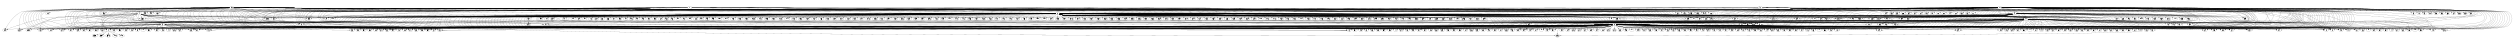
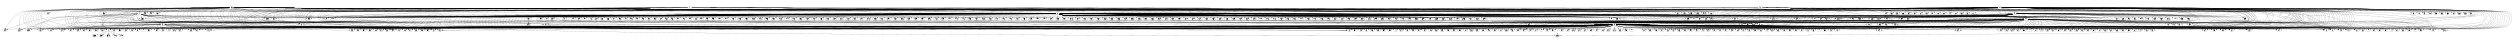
  digraph {
    30
    1412
    3352
    5254
    5543
    7478
    3
    28
    39
    54
    108
    152
    178
    182
    214
    271
    286
    300
    348
    349
    371
    567
    581
    584
    586
    590
    604
    611
    8283
    25
    6
    8
    19
    23
    29
    33
    35
    50
    55
    75
    80
    86
    94
    127
    154
    192
    224
    226
    246
    252
    255
    257
    261
    273
    280
    282
    299
    302
    306
    308
    310
    322
    325
    339
    356
    358
    363
    370
    373
    377
    379
    407
    415
    422
    428
    439
    488
    514
    545
    549
    560
    592
    600
    645
    650
    659
    664
    667
    673
    675
    696
    706
    723
    739
    756
    857
    864
    893
    959
    994
    1131
    3755
    8282
    8284
    10
    38
    56
    130
    140
    147
    151
    232
    243
    61
    89
    93
    153
    163
    167
    168
    175
    34
    132
    135
    171
    183
    216
    219
    227
    228
    236
    250
    258
    259
    274
    285
    290
    298
    301
    304
    317
    319
    359
    362
    378
    390
    391
    392
    394
    396
    402
    405
    406
    421
    427
    431
    432
    433
    435
    440
    447
    538
    564
    566
    579
    589
    609
    613
    616
    617
    619
    643
    656
    665
    668
    694
    700
    704
    717
    730
    733
    741
    761
    765
    779
    789
    791
    798
    802
    813
    820
    826
    863
    871
    881
    885
    895
    897
    904
    906
    907
    913
    922
    932
    936
    955
    960
    963
    966
    971
    972
    978
    979
    983
    991
    993
    995
    1007
    1014
    1022
    1026
    1032
    1035
    1043
    1055
    1062
    1125
    1144
    1152
    1156
    1160
    1167
    1168
    1218
    1220
    1221
    1222
    1234
    1241
    1248
    1253
    1261
    1297
    1321
    1326
    1389
    1390
    1394
    1396
    1428
    1439
    1441
    1442
    1446
    1453
    1464
    1465
    1468
    1471
    1472
    1476
    1478
    1484
    1485
    1487
    1489
    1490
    1497
    1501
    1506
    1507
    1513
    1514
    1518
    1524
    1525
    1531
    1532
    1533
    1538
    1549
    1555
    1556
    1557
    1563
    1569
    1573
    1587
    1597
    1610
    1619
    1641
    1648
    1652
    1654
    1657
    1662
    1669
    1679
    1689
    1692
    1701
    1716
    1718
    1752
    1758
    1768
    1774
    1783
    1787
    1788
    1798
    1861
    1864
    1982
    2409
    2651
    2843
    2909
    3892
    4037
    4134
    4792
    4942
    5323
    5697
    6227
    6330
    6624
    6765
    6790
    6965
    7161
    7632
    8290
    341
    606
    524
    36
    49
    144
    150
    389
    506
    587
    607
    622
    624
    627
    628
    631
    636
    637
    657
    658
    674
    677
    681
    687
    715
    719
    725
    749
    760
    778
    806
    810
    817
    822
    844
    866
    868
    875
    878
    882
    938
    977
-   1092
    105
    743
    746
    748
    750
    691
    4
    5
    7
    32
    1190
    1193
    1425
    1919
    8287
    9
    517
    559
    626
    918
    982
    1049
    1103
    1384
    1580
    1618
    1717
    1855
    1966
    11
    15
    72
    95
    204
    230
    313
    332
    334
    338
    350
    372
    429
    465
    575
    608
    644
    647
    684
    705
    707
    710
    722
    744
    762
    763
    764
    771
    30 -> 1412
    30 -> 3352
    30 -> 5254
    30 -> 5543
    30 -> 7478
    3 -> 30
    3 -> 28
    3 -> 39
    3 -> 54
    3 -> 108
    3 -> 152
    3 -> 178
    3 -> 182
    3 -> 214
    3 -> 271
    3 -> 286
    3 -> 300
    3 -> 348
    3 -> 349
    3 -> 371
    3 -> 567
    3 -> 581
    3 -> 584
    3 -> 586
    3 -> 590
    3 -> 604
    3 -> 611
    3 -> 8283
    25 -> 30
    25 -> 3
    25 -> 28
    25 -> 54
    25 -> 152
    25 -> 182
    25 -> 214
    25 -> 271
    25 -> 286
    25 -> 300
    25 -> 348
    25 -> 349
    25 -> 371
    25 -> 590
    25 -> 604
    25 -> 611
    25 -> 6
    25 -> 8
    25 -> 19
    25 -> 23
    25 -> 29
    25 -> 33
    25 -> 35
    25 -> 50
    25 -> 55
    25 -> 75
    25 -> 80
    25 -> 86
    25 -> 94
    25 -> 127
    25 -> 154
    25 -> 192
    25 -> 224
    25 -> 226
    25 -> 246
    25 -> 252
    25 -> 255
    25 -> 257
    25 -> 261
    25 -> 273
    25 -> 280
    25 -> 282
    25 -> 299
    25 -> 302
    25 -> 306
    25 -> 308
    25 -> 310
    25 -> 322
    25 -> 325
    25 -> 339
    25 -> 356
    25 -> 358
    25 -> 363
    25 -> 370
    25 -> 373
    25 -> 377
    25 -> 379
    25 -> 407
    25 -> 415
    25 -> 422
    25 -> 428
    25 -> 439
    25 -> 488
    25 -> 514
    25 -> 545
    25 -> 549
    25 -> 560
    25 -> 592
    25 -> 600
    25 -> 645
    25 -> 650
    25 -> 659
    25 -> 664
    25 -> 667
    25 -> 673
    25 -> 675
    25 -> 696
    25 -> 706
    25 -> 723
    25 -> 739
    25 -> 756
    25 -> 857
    25 -> 864
    25 -> 893
    25 -> 959
    25 -> 994
    25 -> 1131
    25 -> 3755
    25 -> 8282
    25 -> 8284
    6 -> 30
    6 -> 3
    6 -> 28
    6 -> 39
    6 -> 54
    6 -> 178
    6 -> 182
    6 -> 271
    6 -> 286
    6 -> 300
    6 -> 348
    6 -> 349
    6 -> 371
    6 -> 567
    6 -> 581
    6 -> 584
    6 -> 586
    6 -> 590
    6 -> 604
    6 -> 611
    6 -> 19
    6 -> 23
    6 -> 29
    6 -> 33
    6 -> 35
    6 -> 50
    6 -> 55
    6 -> 80
    6 -> 86
    6 -> 94
    6 -> 127
    6 -> 154
    6 -> 226
    6 -> 252
    6 -> 257
    6 -> 261
    6 -> 273
    6 -> 280
    6 -> 299
    6 -> 306
    6 -> 322
    6 -> 325
    6 -> 339
    6 -> 356
    6 -> 358
    6 -> 363
    6 -> 370
    6 -> 373
    6 -> 377
    6 -> 379
    6 -> 407
    6 -> 415
    6 -> 422
    6 -> 428
    6 -> 439
    6 -> 545
    6 -> 549
    6 -> 560
    6 -> 592
    6 -> 600
    6 -> 659
    6 -> 673
    6 -> 723
    6 -> 739
    6 -> 857
    6 -> 893
    6 -> 3755
    6 -> 8282
    6 -> 10
    6 -> 38
    6 -> 56
    6 -> 130
    6 -> 140
    6 -> 147
    6 -> 151
    6 -> 232
    6 -> 243
    6 -> 61
    6 -> 89
    6 -> 93
    6 -> 153
    6 -> 163
    6 -> 167
    6 -> 168
    6 -> 175
    6 -> 34
    6 -> 132
    6 -> 135
    6 -> 171
    6 -> 183
    6 -> 216
    6 -> 219
    6 -> 227
    6 -> 228
    6 -> 236
    6 -> 250
    6 -> 258
    6 -> 259
    6 -> 274
    6 -> 285
    6 -> 290
    6 -> 298
    6 -> 301
    6 -> 304
    6 -> 317
    6 -> 319
    6 -> 359
    6 -> 362
    6 -> 378
    6 -> 390
    6 -> 391
    6 -> 392
    6 -> 394
    6 -> 396
    6 -> 402
    6 -> 405
    6 -> 406
    6 -> 421
    6 -> 427
    6 -> 431
    6 -> 432
    6 -> 433
    6 -> 435
    6 -> 440
    6 -> 447
    6 -> 538
    6 -> 564
    6 -> 566
    6 -> 579
    6 -> 589
    6 -> 609
    6 -> 613
    6 -> 616
    6 -> 617
    6 -> 619
    6 -> 643
    6 -> 656
    6 -> 665
    6 -> 668
    6 -> 694
    6 -> 700
    6 -> 704
    6 -> 717
    6 -> 730
    6 -> 733
    6 -> 741
    6 -> 761
    6 -> 765
    6 -> 779
    6 -> 789
    6 -> 791
    6 -> 798
    6 -> 802
    6 -> 813
    6 -> 820
    6 -> 826
    6 -> 863
    6 -> 871
    6 -> 881
    6 -> 885
    6 -> 895
    6 -> 897
    6 -> 904
    6 -> 906
    6 -> 907
    6 -> 913
    6 -> 922
    6 -> 932
    6 -> 936
    6 -> 955
    6 -> 960
    6 -> 963
    6 -> 966
    6 -> 971
    6 -> 972
    6 -> 978
    6 -> 979
    6 -> 983
    6 -> 991
    6 -> 993
    6 -> 995
    6 -> 1007
    6 -> 1014
    6 -> 1022
    6 -> 1026
    6 -> 1032
    6 -> 1035
    6 -> 1043
    6 -> 1055
    6 -> 1062
    6 -> 1125
    6 -> 1144
    6 -> 1152
    6 -> 1156
    6 -> 1160
    6 -> 1167
    6 -> 1168
    6 -> 1218
    6 -> 1220
    6 -> 1221
    6 -> 1222
    6 -> 1234
    6 -> 1241
    6 -> 1248
    6 -> 1253
    6 -> 1261
    6 -> 1297
    6 -> 1321
    6 -> 1326
    6 -> 1389
    6 -> 1390
    6 -> 1394
    6 -> 1396
    6 -> 1428
    6 -> 1439
    6 -> 1441
    6 -> 1442
    6 -> 1446
    6 -> 1453
    6 -> 1464
    6 -> 1465
    6 -> 1468
    6 -> 1471
    6 -> 1472
    6 -> 1476
    6 -> 1478
    6 -> 1484
    6 -> 1485
    6 -> 1487
    6 -> 1489
    6 -> 1490
    6 -> 1497
    6 -> 1501
    6 -> 1506
    6 -> 1507
    6 -> 1513
    6 -> 1514
    6 -> 1518
    6 -> 1524
    6 -> 1525
    6 -> 1531
    6 -> 1532
    6 -> 1533
    6 -> 1538
    6 -> 1549
    6 -> 1555
    6 -> 1556
    6 -> 1557
    6 -> 1563
    6 -> 1569
    6 -> 1573
    6 -> 1587
    6 -> 1597
    6 -> 1610
    6 -> 1619
    6 -> 1641
    6 -> 1648
    6 -> 1652
    6 -> 1654
    6 -> 1657
    6 -> 1662
    6 -> 1669
    6 -> 1679
    6 -> 1689
    6 -> 1692
    6 -> 1701
    6 -> 1716
    6 -> 1718
    6 -> 1752
    6 -> 1758
    6 -> 1768
    6 -> 1774
    6 -> 1783
    6 -> 1787
    6 -> 1788
    6 -> 1798
    6 -> 1861
    6 -> 1864
    6 -> 1982
    6 -> 2409
    6 -> 2651
    6 -> 2843
    6 -> 2909
    6 -> 3892
    6 -> 4037
    6 -> 4134
    6 -> 4792
    6 -> 4942
    6 -> 5323
    6 -> 5697
    6 -> 6227
    6 -> 6330
    6 -> 6624
    6 -> 6765
    6 -> 6790
    6 -> 6965
    6 -> 7161
    6 -> 7632
    6 -> 8290
    8 -> 30
    8 -> 28
    8 -> 39
    8 -> 54
    8 -> 152
    8 -> 178
    8 -> 182
    8 -> 214
    8 -> 271
    8 -> 286
    8 -> 300
    8 -> 348
    8 -> 349
    8 -> 371
    8 -> 567
    8 -> 581
    8 -> 584
    8 -> 586
    8 -> 590
    8 -> 604
    8 -> 611
    8 -> 6
    8 -> 19
    8 -> 23
    8 -> 33
    8 -> 50
    8 -> 55
    8 -> 75
    8 -> 80
    8 -> 86
    8 -> 127
    8 -> 154
    8 -> 192
    8 -> 224
    8 -> 226
    8 -> 252
    8 -> 255
    8 -> 261
    8 -> 273
    8 -> 280
    8 -> 282
    8 -> 299
    8 -> 308
    8 -> 310
    8 -> 322
    8 -> 339
    8 -> 356
    8 -> 358
    8 -> 363
    8 -> 370
    8 -> 373
    8 -> 377
    8 -> 379
    8 -> 415
    8 -> 422
    8 -> 428
    8 -> 439
    8 -> 488
    8 -> 514
    8 -> 549
    8 -> 560
    8 -> 592
    8 -> 600
    8 -> 645
    8 -> 650
    8 -> 659
    8 -> 664
    8 -> 667
    8 -> 673
    8 -> 675
    8 -> 706
    8 -> 723
    8 -> 739
    8 -> 756
    8 -> 857
    8 -> 864
    8 -> 8284
    8 -> 10
    8 -> 56
    8 -> 130
    8 -> 140
    8 -> 151
    8 -> 232
    8 -> 243
    8 -> 61
    8 -> 89
    8 -> 153
    8 -> 163
    8 -> 167
    8 -> 168
    8 -> 175
    8 -> 34
    8 -> 132
    8 -> 135
    8 -> 183
    8 -> 216
    8 -> 219
    8 -> 236
    8 -> 250
    8 -> 258
    8 -> 274
    8 -> 301
    8 -> 319
    8 -> 362
    8 -> 378
    8 -> 390
    8 -> 391
    8 -> 392
    8 -> 394
    8 -> 396
    8 -> 402
    8 -> 405
    8 -> 406
    8 -> 421
    8 -> 427
    8 -> 431
    8 -> 432
    8 -> 433
    8 -> 435
    8 -> 440
    8 -> 538
    8 -> 564
    8 -> 566
    8 -> 589
    8 -> 609
    8 -> 613
    8 -> 616
    8 -> 617
    8 -> 656
    8 -> 665
    8 -> 668
    8 -> 741
    8 -> 761
    8 -> 779
    8 -> 798
    8 -> 802
    8 -> 881
    8 -> 885
    8 -> 936
    8 -> 341
    8 -> 606
    8 -> 524
    8 -> 36
    8 -> 49
    8 -> 144
    8 -> 150
    8 -> 389
    8 -> 506
    8 -> 587
    8 -> 607
    8 -> 622
    8 -> 624
    8 -> 627
    8 -> 628
    8 -> 631
    8 -> 636
    8 -> 637
    8 -> 657
    8 -> 658
    8 -> 674
    8 -> 677
    8 -> 681
    8 -> 687
    8 -> 715
    8 -> 719
    8 -> 725
    8 -> 749
    8 -> 760
    8 -> 778
    8 -> 806
    8 -> 810
    8 -> 817
    8 -> 822
    8 -> 844
    8 -> 866
    8 -> 868
    8 -> 875
    8 -> 878
    8 -> 882
    8 -> 938
    8 -> 977
-   8 -> 1092
    10 -> 30
    10 -> 3
    10 -> 28
    10 -> 54
    10 -> 214
    10 -> 271
    10 -> 286
    10 -> 300
    10 -> 6
    10 -> 8
    10 -> 19
    10 -> 23
    10 -> 33
    10 -> 50
    10 -> 154
    10 -> 246
    10 -> 252
    10 -> 255
    10 -> 257
    10 -> 261
    10 -> 280
    10 -> 306
    10 -> 310
    10 -> 407
    10 -> 549
    10 -> 600
    10 -> 659
    10 -> 664
    10 -> 667
    10 -> 673
    10 -> 675
    10 -> 706
    10 -> 739
    10 -> 756
    10 -> 38
    10 -> 130
    10 -> 147
    10 -> 89
    10 -> 93
    10 -> 153
    10 -> 163
    10 -> 168
    10 -> 175
    10 -> 34
    10 -> 132
    10 -> 135
    10 -> 183
    10 -> 216
    10 -> 219
    10 -> 250
    10 -> 274
    10 -> 301
    10 -> 319
    10 -> 405
    10 -> 406
    10 -> 432
    10 -> 609
    10 -> 617
    10 -> 619
    10 -> 665
    10 -> 668
    10 -> 700
    10 -> 741
    10 -> 761
    10 -> 765
    10 -> 779
    10 -> 587
    10 -> 622
    10 -> 627
    10 -> 628
    10 -> 631
    10 -> 636
    10 -> 657
    10 -> 658
    10 -> 681
    10 -> 715
    10 -> 719
    10 -> 725
    10 -> 760
    10 -> 778
    10 -> 105
    10 -> 743
    10 -> 746
    10 -> 748
    10 -> 750
    1487 -> 691
    719 -> 656
    4 -> 30
    4 -> 28
    4 -> 152
    4 -> 214
    4 -> 611
    4 -> 8
    4 -> 55
    4 -> 75
    4 -> 282
    4 -> 299
    4 -> 363
    4 -> 370
    4 -> 415
    4 -> 560
    4 -> 645
    4 -> 650
    4 -> 659
    4 -> 8282
    4 -> 10
    4 -> 38
    4 -> 56
    4 -> 130
    4 -> 140
    4 -> 147
    4 -> 151
    4 -> 232
    4 -> 243
    4 -> 341
    4 -> 606
    5 -> 30
    5 -> 54
    5 -> 6
    5 -> 8
    5 -> 23
    5 -> 33
    5 -> 50
    5 -> 55
    5 -> 75
    5 -> 127
    5 -> 299
    5 -> 10
    5 -> 38
    5 -> 130
    5 -> 147
    5 -> 61
    5 -> 89
    5 -> 93
    5 -> 153
    5 -> 163
    5 -> 167
    5 -> 168
    5 -> 175
    7 -> 30
    7 -> 28
    7 -> 54
    7 -> 271
    7 -> 8283
    7 -> 6
    7 -> 35
    7 -> 55
    7 -> 75
    7 -> 299
    7 -> 38
    7 -> 61
    7 -> 93
    7 -> 228
    7 -> 259
    7 -> 1471
    7 -> 524
    7 -> 105
    7 -> 32
    7 -> 1190
    7 -> 1193
    7 -> 1425
    7 -> 1919
    7 -> 8287
    9 -> 30
    9 -> 28
    9 -> 54
    9 -> 214
    9 -> 271
    9 -> 348
    9 -> 611
    9 -> 8
    9 -> 23
    9 -> 33
    9 -> 55
    9 -> 75
    9 -> 80
    9 -> 86
    9 -> 94
    9 -> 226
    9 -> 261
    9 -> 299
    9 -> 325
    9 -> 339
    9 -> 356
    9 -> 363
    9 -> 370
    9 -> 377
    9 -> 379
    9 -> 422
    9 -> 439
    9 -> 560
    9 -> 592
    9 -> 664
    9 -> 756
    9 -> 857
    9 -> 893
    9 -> 10
    9 -> 56
    9 -> 130
    9 -> 151
    9 -> 243
    9 -> 61
    9 -> 168
    9 -> 34
    9 -> 135
    9 -> 228
    9 -> 250
    9 -> 258
    9 -> 274
    9 -> 378
    9 -> 390
    9 -> 391
    9 -> 392
    9 -> 394
    9 -> 402
    9 -> 421
    9 -> 427
    9 -> 431
    9 -> 440
    9 -> 579
    9 -> 733
    9 -> 904
    9 -> 932
    9 -> 972
    9 -> 1525
    9 -> 1652
    9 -> 144
    9 -> 506
    9 -> 658
    9 -> 715
    9 -> 868
    9 -> 517
    9 -> 559
    9 -> 626
    9 -> 918
    9 -> 982
    9 -> 1049
    9 -> 1103
    9 -> 1384
    9 -> 1580
    9 -> 1618
    9 -> 1717
    9 -> 1855
    9 -> 1966
    11 -> 30
    11 -> 28
    11 -> 54
    11 -> 178
    11 -> 214
    11 -> 271
    11 -> 286
    11 -> 611
    11 -> 6
    11 -> 8
    11 -> 19
    11 -> 23
    11 -> 29
    11 -> 33
    11 -> 35
    11 -> 50
    11 -> 55
    11 -> 75
    11 -> 86
    11 -> 127
    11 -> 154
    11 -> 192
    11 -> 224
    11 -> 246
    11 -> 252
    11 -> 255
    11 -> 257
    11 -> 261
    11 -> 282
    11 -> 299
    11 -> 306
    11 -> 308
    11 -> 310
    11 -> 322
    11 -> 325
    11 -> 407
    11 -> 415
    11 -> 439
    11 -> 488
    11 -> 514
    11 -> 545
    11 -> 549
    11 -> 560
    11 -> 600
    11 -> 659
    11 -> 664
    11 -> 667
    11 -> 673
    11 -> 675
    11 -> 706
    11 -> 723
    11 -> 739
    11 -> 756
    11 -> 10
    11 -> 38
    11 -> 56
    11 -> 130
    11 -> 147
    11 -> 151
    11 -> 61
    11 -> 89
    11 -> 93
    11 -> 153
    11 -> 163
    11 -> 168
    11 -> 34
    11 -> 132
    11 -> 171
    11 -> 183
    11 -> 216
    11 -> 219
    11 -> 227
    11 -> 228
    11 -> 250
    11 -> 259
    11 -> 274
    11 -> 285
    11 -> 298
    11 -> 317
    11 -> 319
    11 -> 406
    11 -> 431
    11 -> 432
    11 -> 440
    11 -> 579
    11 -> 609
    11 -> 613
    11 -> 617
    11 -> 643
    11 -> 668
    11 -> 694
    11 -> 700
    11 -> 717
    11 -> 730
    11 -> 733
    11 -> 741
    11 -> 761
    11 -> 765
    11 -> 779
    11 -> 36
    11 -> 49
    11 -> 506
    11 -> 587
    11 -> 607
    11 -> 622
    11 -> 624
    11 -> 627
    11 -> 628
    11 -> 631
    11 -> 636
    11 -> 637
    11 -> 658
    11 -> 674
    11 -> 677
    11 -> 681
    11 -> 687
    11 -> 715
    11 -> 719
    11 -> 725
    11 -> 749
    11 -> 760
    11 -> 105
    11 -> 743
    11 -> 746
    11 -> 748
    11 -> 750
    11 -> 559
    11 -> 15
    11 -> 72
    11 -> 95
    11 -> 204
    11 -> 230
    11 -> 313
    11 -> 332
    11 -> 334
    11 -> 338
    11 -> 350
    11 -> 372
    11 -> 429
    11 -> 465
    11 -> 575
    11 -> 608
    11 -> 644
    11 -> 647
    11 -> 684
    11 -> 705
    11 -> 707
    11 -> 710
    11 -> 722
    11 -> 744
    11 -> 762
    11 -> 763
    11 -> 764
    11 -> 771
  }
